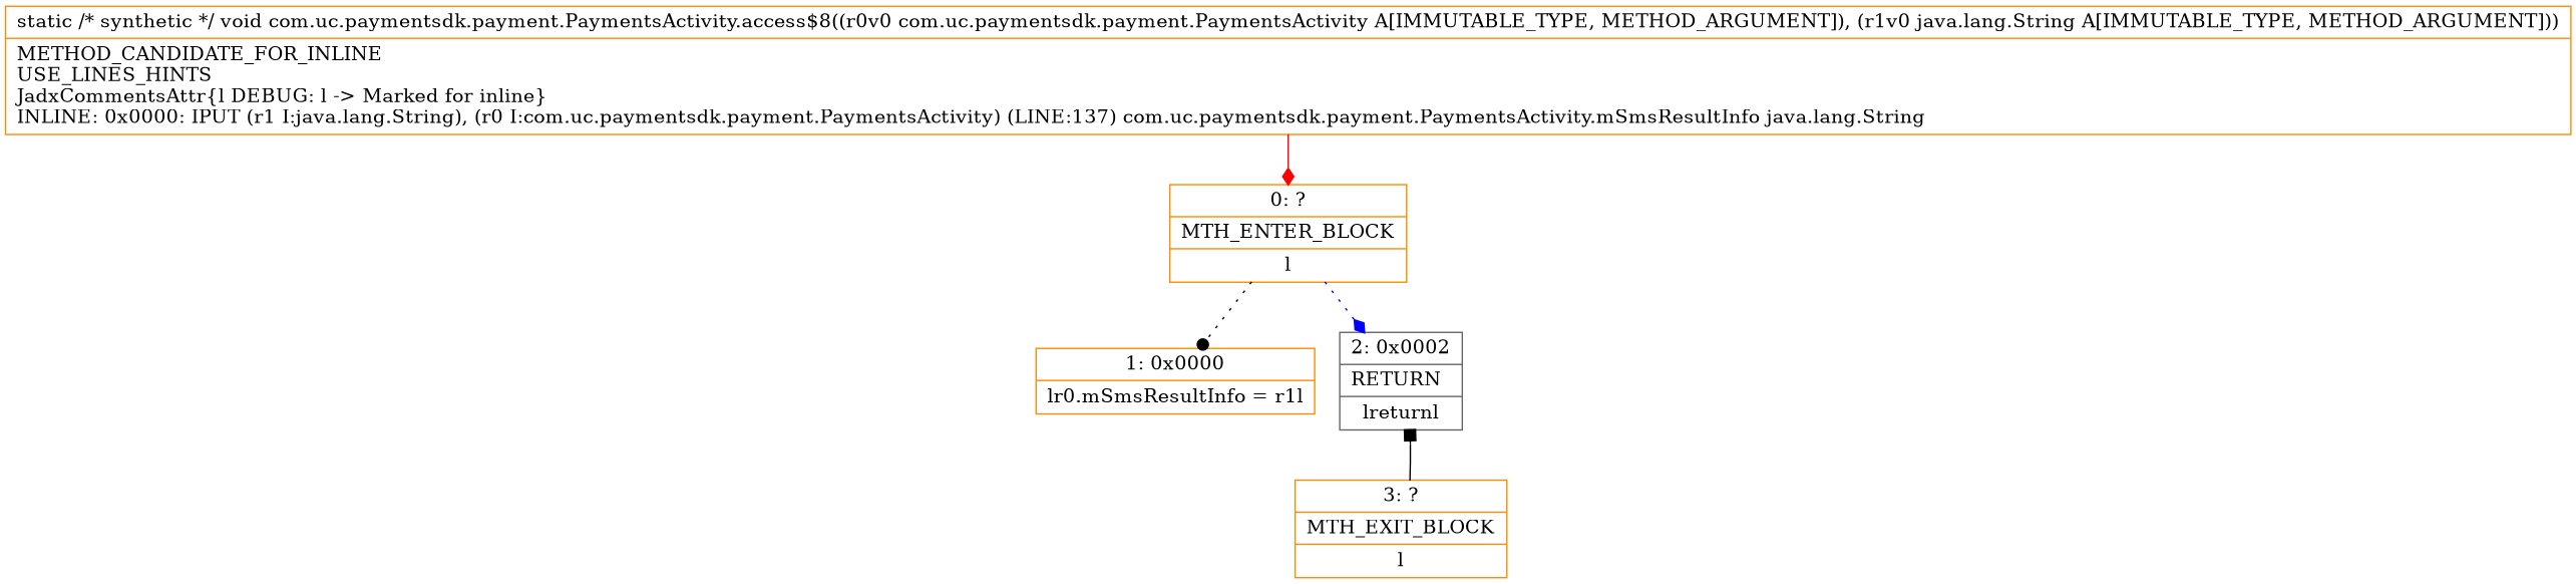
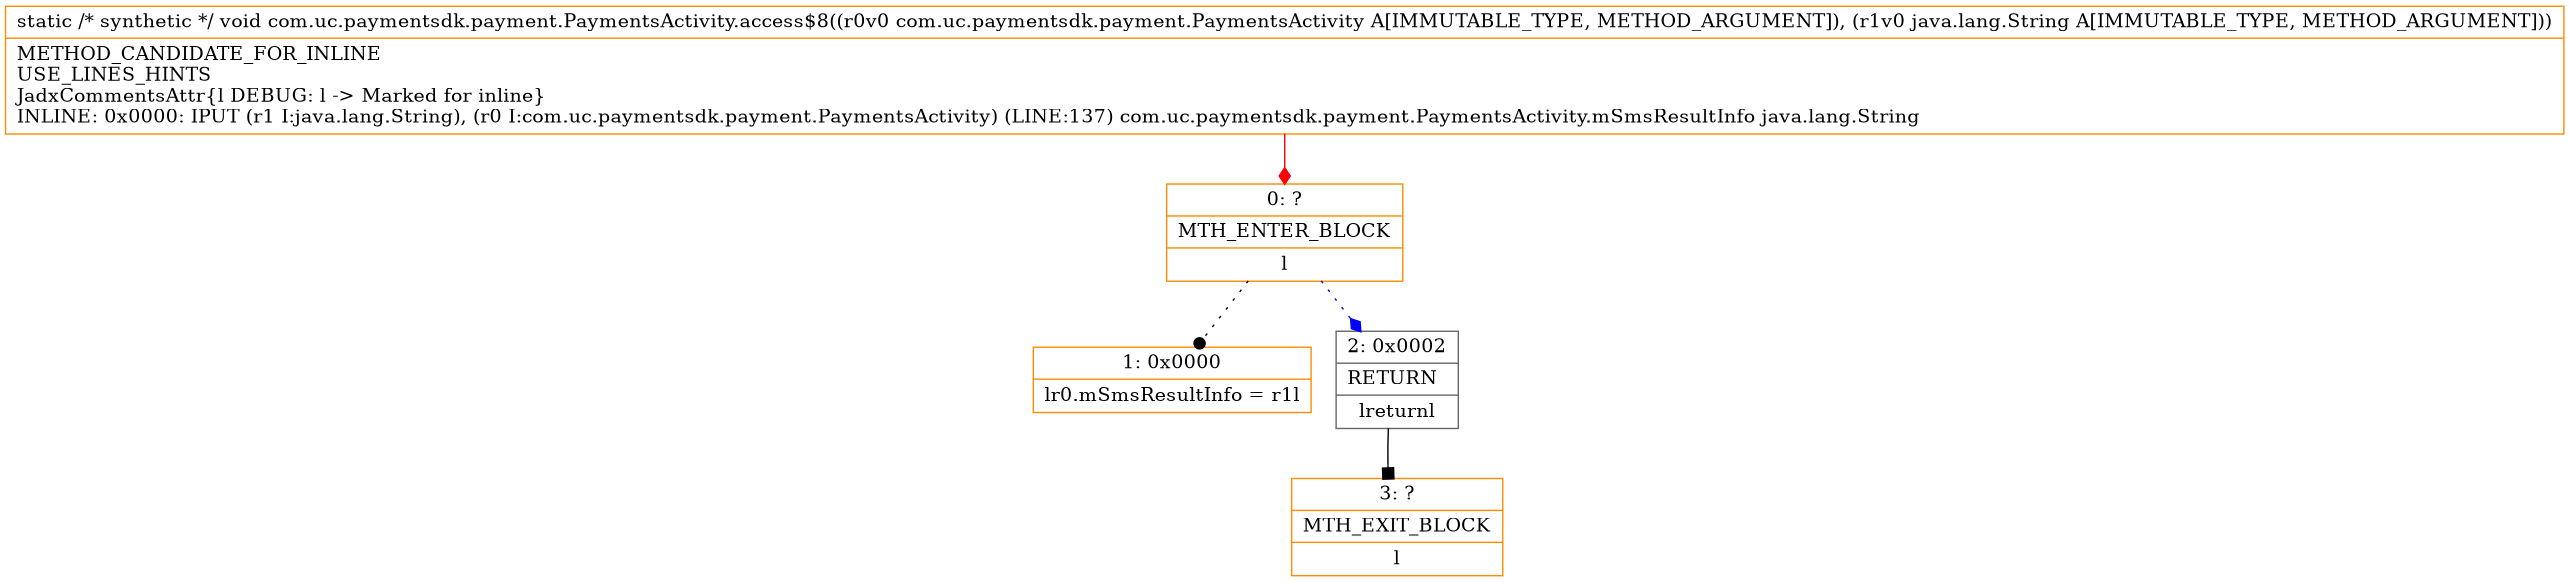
  digraph {
    node [color=darkorange shape=record]
    edge [arrowhead=diamond color=black style=dotted]
    n1 [label="{0\:\ ?|MTH_ENTER_BLOCK\l|l}"]
    n2 [label="{1\:\ 0x0000|lr0.mSmsResultInfo = r1l}"]
    n3 [color=gray40 label="{2\:\ 0x0002|RETURN\l|lreturnl}"]
    n4 [label="{3\:\ ?|MTH_EXIT_BLOCK\l|l}"]
    n5 [label="{static \/* synthetic *\/ void com.uc.paymentsdk.payment.PaymentsActivity.access$8((r0v0 com.uc.paymentsdk.payment.PaymentsActivity A[IMMUTABLE_TYPE, METHOD_ARGUMENT]), (r1v0 java.lang.String A[IMMUTABLE_TYPE, METHOD_ARGUMENT]))  | METHOD_CANDIDATE_FOR_INLINE\lUSE_LINES_HINTS\lJadxCommentsAttr\{l DEBUG: l \-\> Marked for inline\}\lINLINE: 0x0000: IPUT (r1 I:java.lang.String), (r0 I:com.uc.paymentsdk.payment.PaymentsActivity) (LINE:137) com.uc.paymentsdk.payment.PaymentsActivity.mSmsResultInfo java.lang.String\l}"]
    n1 -> n2 [arrowhead=dot]
    n1 -> n3 [color=blue]
-   n4 -> n3 [arrowhead=box style=solid]
+   n3 -> n4 [arrowhead=box style=solid]
    n5 -> n1 [color=red style=solid]
  }
